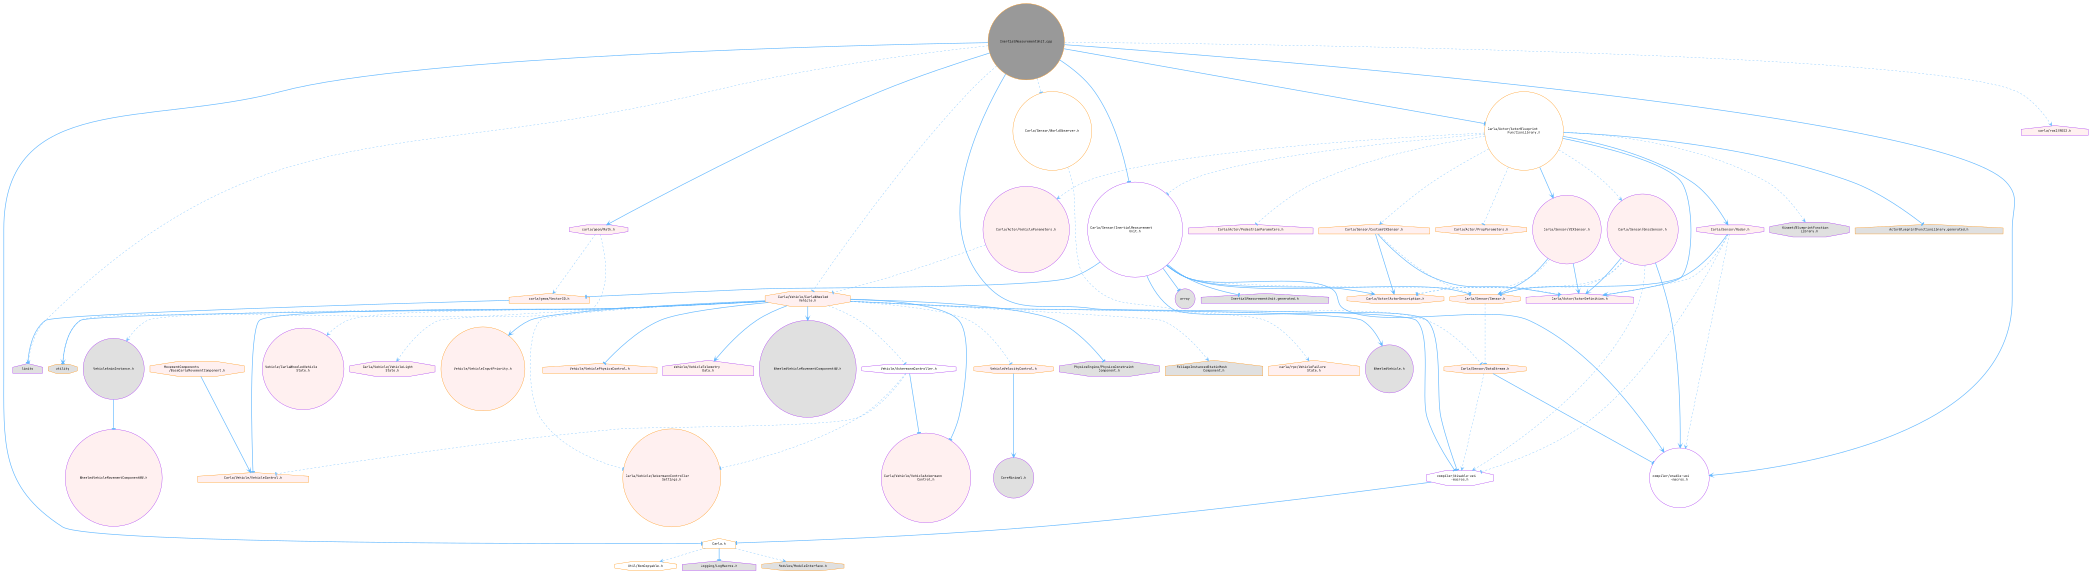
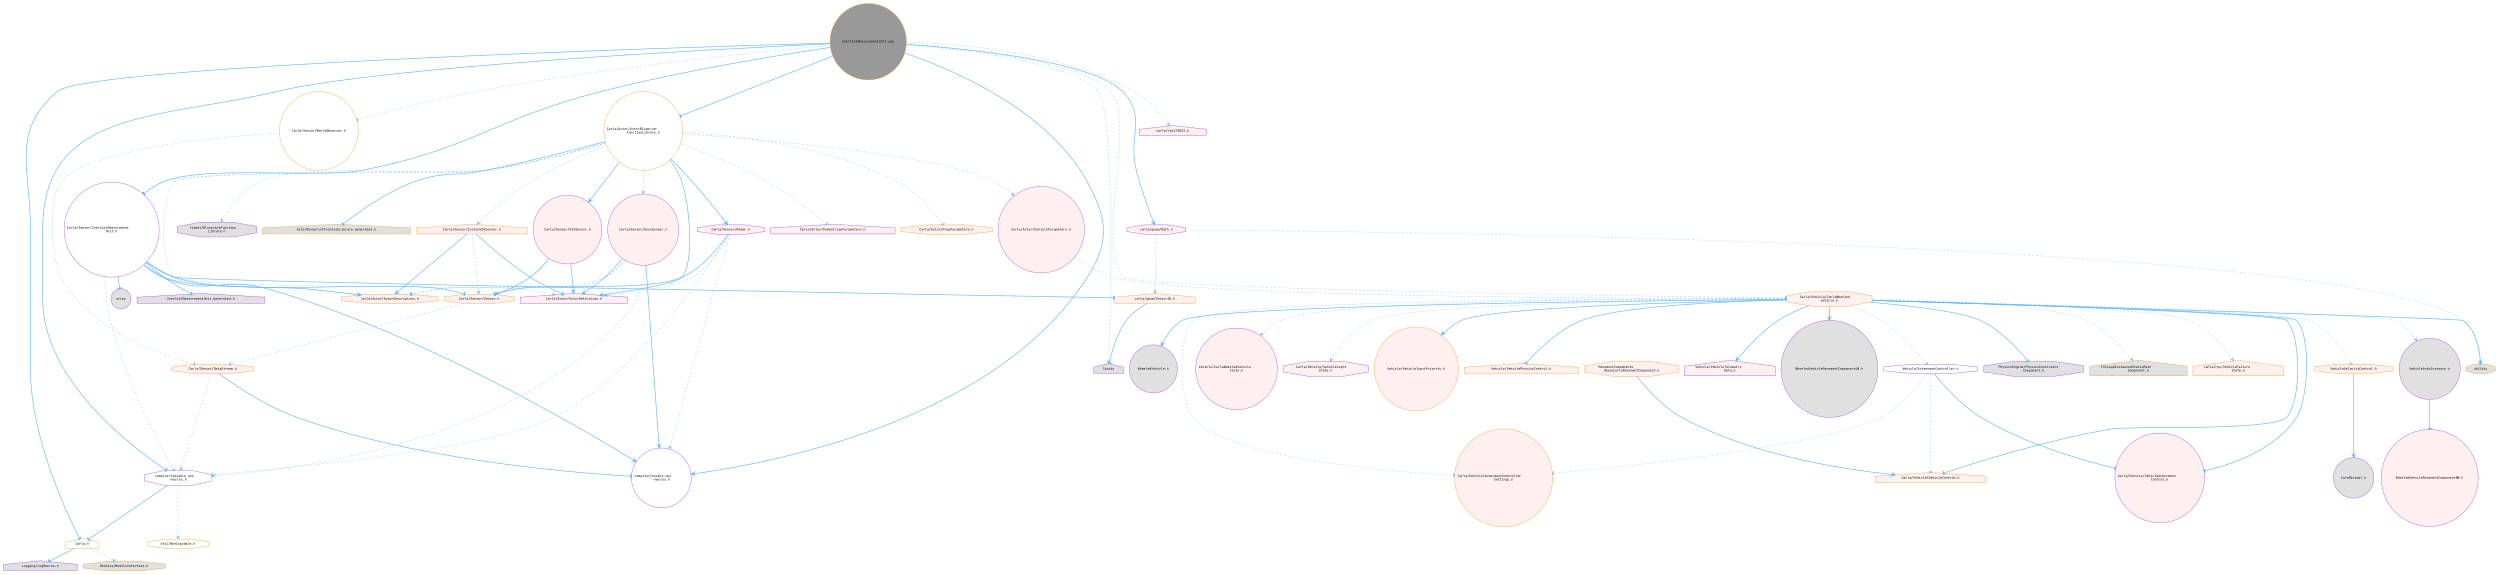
  digraph {
    fontname="JetBrains Mono"
    node [color=purple fillcolor="#FFF0F0" fontname="JetBrains Mono" fontsize=10 shape=circle style=filled]
    edge [arrowhead=tee color=steelblue1 fontname="JetBrains Mono" fontsize=10 labelfontname=Helvetica labelfontsize=10 style=bold]
    n1 [color=darkorange fillcolor=grey60 fontcolor=black height=0.2 label="InertialMeasurementUnit.cpp" width=0.4]
    n2 [color=darkorange fillcolor=white height=0.2 label="Carla.h" shape=house width=0.4]
    n3 [fillcolor=white height=0.2 label="Carla/Sensor/InertialMeasurement\lUnit.h" width=0.4]
    n4 [fillcolor=white height=0.2 label="compiler/disable-ue4\l-macros.h" shape=octagon width=0.4]
    n5 [fillcolor=white height=0.2 label="compiler/enable-ue4\l-macros.h" width=0.4]
    n6 [fillcolor="#E0E0E0" height=0.2 label=limits shape=house width=0.4]
    n7 [color=darkorange fillcolor=white height=0.2 label="Carla/Actor/ActorBlueprint\lFunctionLibrary.h" width=0.4]
    n8 [color=darkorange height=0.2 label="Carla/Vehicle/CarlaWheeled\lVehicle.h" shape=octagon width=0.4]
    n9 [color=darkorange fillcolor=white height=0.2 label="Carla/Sensor/WorldObserver.h" width=0.4]
    n10 [height=0.2 label="carla/geom/Math.h" shape=octagon width=0.4]
    n11 [height=0.2 label="carla/ros2/ROS2.h" shape=house width=0.4]
    n12 [color=darkorange fillcolor=white height=0.2 label="Util/NonCopyable.h" shape=octagon width=0.4]
    n13 [fillcolor="#E0E0E0" height=0.2 label="Logging/LogMacros.h" shape=house width=0.4]
    n14 [color=darkorange fillcolor="#E0E0E0" height=0.2 label="Modules/ModuleInterface.h" shape=octagon width=0.4]
    n15 [color=darkorange height=0.2 label="Carla/Sensor/Sensor.h" shape=octagon width=0.4]
    n16 [height=0.2 label="Carla/Actor/ActorDefinition.h" shape=house width=0.4]
    n17 [color=darkorange height=0.2 label="Carla/Actor/ActorDescription.h" shape=octagon width=0.4]
    n18 [color=darkorange height=0.2 label="carla/geom/Vector3D.h" shape=house width=0.4]
    n19 [fillcolor="#E0E0E0" height=0.2 label=array width=0.4]
    n20 [fillcolor="#E0E0E0" height=0.2 label="InertialMeasurementUnit.generated.h" shape=house width=0.4]
    n21 [height=0.2 label="Carla/Actor/PedestrianParameters.h" shape=house width=0.4]
    n22 [color=darkorange height=0.2 label="Carla/Actor/PropParameters.h" shape=octagon width=0.4]
    n23 [height=0.2 label="Carla/Actor/VehicleParameters.h" width=0.4]
    n24 [height=0.2 label="Carla/Sensor/GnssSensor.h" width=0.4]
    n25 [height=0.2 label="Carla/Sensor/Radar.h" shape=octagon width=0.4]
    n26 [height=0.2 label="Carla/Sensor/V2XSensor.h" width=0.4]
    n27 [color=darkorange height=0.2 label="Carla/Sensor/CustomV2XSensor.h" shape=house width=0.4]
    n28 [fillcolor="#E0E0E0" height=0.2 label="Kismet/BlueprintFunction\lLibrary.h" shape=octagon width=0.4]
    n29 [color=darkorange fillcolor="#E0E0E0" height=0.2 label="ActorBlueprintFunctionLibrary.generated.h" shape=house width=0.4]
    n30 [fillcolor="#E0E0E0" height=0.2 label="WheeledVehicle.h" width=0.4]
    n31 [fillcolor=white height=0.2 label="Vehicle/AckermannController.h" shape=octagon width=0.4]
    n32 [color=darkorange height=0.2 label="Carla/Vehicle/AckermannController\lSettings.h" width=0.4]
    n33 [height=0.2 label="Carla/Vehicle/VehicleAckermann\lControl.h" width=0.4]
    n34 [color=darkorange height=0.2 label="Carla/Vehicle/VehicleControl.h" shape=house width=0.4]
    n35 [height=0.2 label="Vehicle/CarlaWheeledVehicle\lState.h" width=0.4]
    n36 [height=0.2 label="Carla/Vehicle/VehicleLight\lState.h" shape=octagon width=0.4]
    n37 [color=darkorange height=0.2 label="Vehicle/VehicleInputPriority.h" width=0.4]
    n38 [color=darkorange height=0.2 label="Vehicle/VehiclePhysicsControl.h" shape=house width=0.4]
    n39 [height=0.2 label="Vehicle/VehicleTelemetry\lData.h" shape=house width=0.4]
    n40 [color=darkorange height=0.2 label="VehicleVelocityControl.h" shape=octagon width=0.4]
    n41 [fillcolor="#E0E0E0" height=0.2 label="WheeledVehicleMovementComponent4W.h" width=0.4]
    n42 [fillcolor="#E0E0E0" height=0.2 label="VehicleAnimInstance.h" width=0.4]
    n43 [fillcolor="#E0E0E0" height=0.2 label="PhysicsEngine/PhysicsConstraint\lComponent.h" shape=octagon width=0.4]
    n44 [color=darkorange fillcolor="#E0E0E0" height=0.2 label="FoliageInstancedStaticMesh\lComponent.h" shape=house width=0.4]
    n45 [color=darkorange fillcolor="#E0E0E0" height=0.2 label=utility shape=octagon width=0.4]
    n46 [color=darkorange height=0.2 label="carla/rpc/VehicleFailure\lState.h" shape=house width=0.4]
    n47 [color=darkorange height=0.2 label="Carla/Sensor/DataStream.h" shape=octagon width=0.4]
    n48 [fillcolor="#E0E0E0" height=0.2 label="CoreMinimal.h" width=0.4]
    n49 [height=0.2 label="WheeledVehicleMovementComponentNW.h" width=0.4]
    n50 [color=darkorange height=0.2 label="MovementComponents\l/BaseCarlaMovementComponent.h" shape=octagon width=0.4]
    n1 -> n2
    n1 -> n3
    n1 -> n4
    n1 -> n5 [arrowhead=vee]
    n1 -> n6 [arrowhead=vee style=dashed]
    n1 -> n7
    n1 -> n8 [style=dashed]
    n1 -> n9 [style=dashed]
    n1 -> n10 [arrowhead=vee]
    n1 -> n11 [arrowhead=vee style=dashed]
-   n2 -> n12 [arrowhead=vee style=dashed]
+   n4 -> n12 [arrowhead=vee style=dashed]
    n2 -> n13
    n2 -> n14 [arrowhead=vee style=dashed]
-   n3 -> n4
+   n3 -> n4 [style=dashed]
    n3 -> n5 [arrowhead=vee]
    n3 -> n15
    n3 -> n16 [arrowhead=vee style=dashed]
    n3 -> n17 [arrowhead=vee]
    n3 -> n18
    n3 -> n19
    n3 -> n20
    n4 -> n2
    n7 -> n3 [style=dashed]
    n7 -> n16 [arrowhead=vee]
+   n7 -> n17 [arrowhead=vee style=dashed]
    n7 -> n21 [style=dashed]
    n7 -> n22 [style=dashed]
    n7 -> n23 [arrowhead=vee style=dashed]
    n7 -> n24 [arrowhead=vee style=dashed]
    n7 -> n25 [arrowhead=vee]
    n7 -> n26 [arrowhead=vee]
    n7 -> n27 [arrowhead=vee style=dashed]
    n7 -> n28 [arrowhead=vee style=dashed]
    n7 -> n29
    n8 -> n30 [arrowhead=vee]
    n8 -> n31 [style=dashed]
    n8 -> n32 [style=dashed]
    n8 -> n33
    n8 -> n34
    n8 -> n35 [arrowhead=vee style=dashed]
    n8 -> n36 [arrowhead=vee style=dashed]
    n8 -> n37 [arrowhead=vee]
    n8 -> n38
    n8 -> n39 [arrowhead=vee]
    n8 -> n40 [style=dashed]
    n8 -> n41 [arrowhead=vee]
    n8 -> n42 [arrowhead=vee style=dashed]
    n8 -> n43
    n8 -> n44 [arrowhead=vee style=dashed]
    n8 -> n45 [arrowhead=vee]
    n8 -> n46 [arrowhead=vee style=dashed]
    n9 -> n47 [style=dashed]
    n10 -> n18 [arrowhead=vee style=dashed]
    n10 -> n45 [style=dashed]
    n15 -> n47 [style=dashed]
    n18 -> n6
    n23 -> n8 [style=dashed]
    n24 -> n4 [arrowhead=vee style=dashed]
    n24 -> n5 [arrowhead=vee]
    n24 -> n15 [style=dashed]
    n24 -> n16 [arrowhead=vee]
    n24 -> n17 [style=dashed]
    n25 -> n4 [style=dashed]
    n25 -> n5 [arrowhead=vee style=dashed]
    n25 -> n15
    n25 -> n16 [arrowhead=vee style=dashed]
    n26 -> n15 [arrowhead=vee]
    n26 -> n16 [arrowhead=vee]
    n26 -> n17 [style=dashed]
    n27 -> n15 [arrowhead=vee style=dashed]
    n27 -> n16
    n27 -> n17 [arrowhead=vee]
    n31 -> n32 [style=dashed]
    n31 -> n33
    n31 -> n34 [style=dashed]
    n40 -> n48 [arrowhead=vee]
    n42 -> n49
    n47 -> n4 [arrowhead=vee style=dashed]
    n47 -> n5
    n50 -> n34 [arrowhead=vee]
  }
